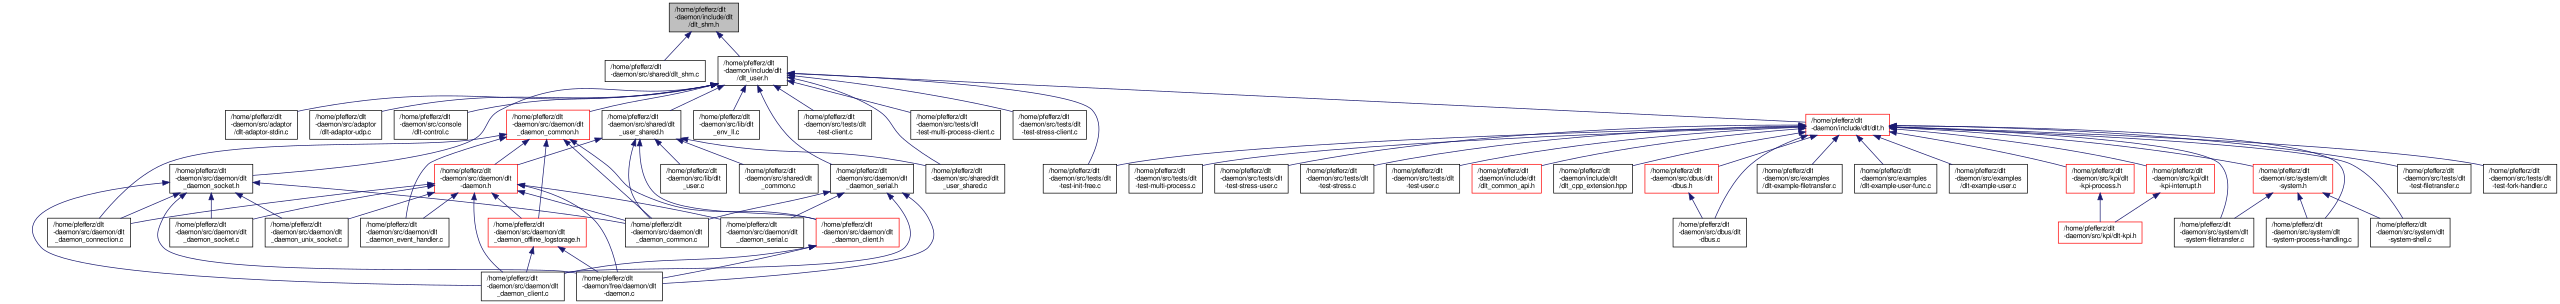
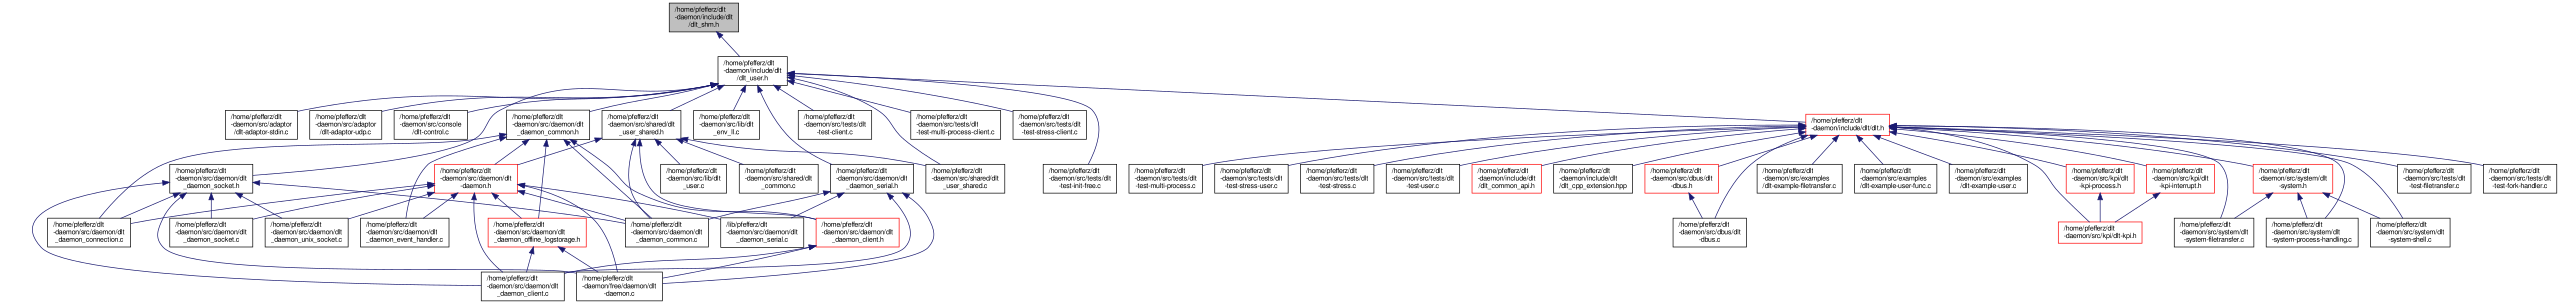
  digraph {
    node [color=black fillcolor=white fontname=FreeSans fontsize=10 shape=record style=filled]
    edge [color=midnightblue dir=back fontname=FreeSans fontsize=10 labelfontname=FreeSans labelfontsize=10 style=solid]
    n1 [fillcolor=grey75 fontcolor=black height=0.2 label="/home/pfefferz/dlt\l-daemon/include/dlt\l/dlt_shm.h" width=0.4]
-   n2 [height=0.2 label="/home/pfefferz/dlt\l-daemon/src/shared/dlt_shm.c" width=0.4]
    n3 [height=0.2 label="/home/pfefferz/dlt\l-daemon/include/dlt\l/dlt_user.h" width=0.4]
    n4 [height=0.2 label="/home/pfefferz/dlt\l-daemon/src/adaptor\l/dlt-adaptor-stdin.c" width=0.4]
    n5 [height=0.2 label="/home/pfefferz/dlt\l-daemon/src/adaptor\l/dlt-adaptor-udp.c" width=0.4]
    n6 [height=0.2 label="/home/pfefferz/dlt\l-daemon/src/console\l/dlt-control.c" width=0.4]
-   n7 [color=red height=0.2 label="/home/pfefferz/dlt\l-daemon/src/daemon/dlt\l_daemon_common.h" width=0.4]
+   n7 [height=0.2 label="/home/pfefferz/dlt\l-daemon/src/daemon/dlt\l_daemon_common.h" width=0.4]
    n8 [height=0.2 label="/home/pfefferz/dlt\l-daemon/src/daemon/dlt\l_daemon_socket.h" width=0.4]
    n9 [height=0.2 label="/home/pfefferz/dlt\l-daemon/src/daemon/dlt\l_daemon_serial.h" width=0.4]
    n10 [height=0.2 label="/home/pfefferz/dlt\l-daemon/src/lib/dlt\l_env_ll.c" width=0.4]
    n11 [height=0.2 label="/home/pfefferz/dlt\l-daemon/src/shared/dlt\l_user_shared.h" width=0.4]
    n12 [height=0.2 label="/home/pfefferz/dlt\l-daemon/src/tests/dlt\l-test-client.c" width=0.4]
    n13 [height=0.2 label="/home/pfefferz/dlt\l-daemon/src/tests/dlt\l-test-init-free.c" width=0.4]
    n14 [height=0.2 label="/home/pfefferz/dlt\l-daemon/src/tests/dlt\l-test-multi-process-client.c" width=0.4]
    n15 [height=0.2 label="/home/pfefferz/dlt\l-daemon/src/tests/dlt\l-test-stress-client.c" width=0.4]
    n16 [color=red height=0.2 label="/home/pfefferz/dlt\l-daemon/include/dlt/dlt.h" width=0.4]
    n17 [height=0.2 label="/home/pfefferz/dlt\l-daemon/src/shared/dlt\l_user_shared.c" width=0.4]
    n18 [color=red height=0.2 label="/home/pfefferz/dlt\l-daemon/src/daemon/dlt\l-daemon.h" width=0.4]
    n19 [color=red height=0.2 label="/home/pfefferz/dlt\l-daemon/src/daemon/dlt\l_daemon_offline_logstorage.h" width=0.4]
    n20 [height=0.2 label="/home/pfefferz/dlt\l-daemon/src/daemon/dlt\l_daemon_common.c" width=0.4]
    n21 [height=0.2 label="/home/pfefferz/dlt\l-daemon/src/daemon/dlt\l_daemon_connection.c" width=0.4]
    n22 [height=0.2 label="/home/pfefferz/dlt\l-daemon/src/daemon/dlt\l_daemon_event_handler.c" width=0.4]
    n23 [color=red height=0.2 label="/home/pfefferz/dlt\l-daemon/src/daemon/dlt\l_daemon_client.h" width=0.4]
    n24 [height=0.2 label="/home/pfefferz/dlt\l-daemon/free/daemon/dlt\l-daemon.c" width=0.4]
    n25 [height=0.2 label="/home/pfefferz/dlt\l-daemon/src/daemon/dlt\l_daemon_client.c" width=0.4]
    n26 [height=0.2 label="/home/pfefferz/dlt\l-daemon/src/daemon/dlt\l_daemon_socket.c" width=0.4]
    n27 [height=0.2 label="/home/pfefferz/dlt\l-daemon/src/daemon/dlt\l_daemon_unix_socket.c" width=0.4]
-   n28 [height=0.2 label="/home/pfefferz/dlt\l-daemon/src/daemon/dlt\l_daemon_serial.c" width=0.4]
+   n28 [height=0.2 label="/lib/pfefferz/dlt\l-daemon/src/daemon/dlt\l_daemon_serial.c" width=0.4]
    n29 [height=0.2 label="/home/pfefferz/dlt\l-daemon/src/lib/dlt\l_user.c" width=0.4]
    n30 [height=0.2 label="/home/pfefferz/dlt\l-daemon/src/shared/dlt\l_common.c" width=0.4]
    n31 [color=red height=0.2 label="/home/pfefferz/dlt\l-daemon/src/dbus/dlt\l-dbus.h" width=0.4]
    n32 [height=0.2 label="/home/pfefferz/dlt\l-daemon/src/dbus/dlt\l-dbus.c" width=0.4]
    n33 [height=0.2 label="/home/pfefferz/dlt\l-daemon/src/examples\l/dlt-example-filetransfer.c" width=0.4]
    n34 [height=0.2 label="/home/pfefferz/dlt\l-daemon/src/examples\l/dlt-example-user-func.c" width=0.4]
    n35 [height=0.2 label="/home/pfefferz/dlt\l-daemon/src/examples\l/dlt-example-user.c" width=0.4]
    n36 [color=red height=0.2 label="/home/pfefferz/dlt\l-daemon/src/kpi/dlt\l-kpi-interrupt.h" width=0.4]
    n37 [color=red height=0.2 label="/home/pfefferz/dlt\l-daemon/src/kpi/dlt-kpi.h" width=0.4]
    n38 [color=red height=0.2 label="/home/pfefferz/dlt\l-daemon/src/kpi/dlt\l-kpi-process.h" width=0.4]
    n39 [color=red height=0.2 label="/home/pfefferz/dlt\l-daemon/src/system/dlt\l-system.h" width=0.4]
    n40 [height=0.2 label="/home/pfefferz/dlt\l-daemon/src/system/dlt\l-system-filetransfer.c" width=0.4]
    n41 [height=0.2 label="/home/pfefferz/dlt\l-daemon/src/system/dlt\l-system-process-handling.c" width=0.4]
    n42 [height=0.2 label="/home/pfefferz/dlt\l-daemon/src/system/dlt\l-system-shell.c" width=0.4]
    n43 [height=0.2 label="/home/pfefferz/dlt\l-daemon/src/tests/dlt\l-test-filetransfer.c" width=0.4]
    n44 [height=0.2 label="/home/pfefferz/dlt\l-daemon/src/tests/dlt\l-test-fork-handler.c" width=0.4]
    n45 [height=0.2 label="/home/pfefferz/dlt\l-daemon/src/tests/dlt\l-test-multi-process.c" width=0.4]
    n46 [height=0.2 label="/home/pfefferz/dlt\l-daemon/src/tests/dlt\l-test-stress-user.c" width=0.4]
    n47 [height=0.2 label="/home/pfefferz/dlt\l-daemon/src/tests/dlt\l-test-stress.c" width=0.4]
    n48 [height=0.2 label="/home/pfefferz/dlt\l-daemon/src/tests/dlt\l-test-user.c" width=0.4]
    n49 [color=red height=0.2 label="/home/pfefferz/dlt\l-daemon/include/dlt\l/dlt_common_api.h" width=0.4]
    n50 [height=0.2 label="/home/pfefferz/dlt\l-daemon/include/dlt\l/dlt_cpp_extension.hpp" width=0.4]
-   n1 -> n2
    n1 -> n3
    n3 -> n4
    n3 -> n5
    n3 -> n6
    n3 -> n7
    n3 -> n8
    n3 -> n9
    n3 -> n10
    n3 -> n11
    n3 -> n12
    n3 -> n13
    n3 -> n14
    n3 -> n15
    n3 -> n16
    n3 -> n17
    n7 -> n18
    n7 -> n19
    n7 -> n20
    n7 -> n21
    n7 -> n22
    n7 -> n23
    n8 -> n20
    n8 -> n21
    n8 -> n24
    n8 -> n25
    n8 -> n26
    n8 -> n27
    n9 -> n20
    n9 -> n24
    n9 -> n25
    n9 -> n28
    n11 -> n17
    n11 -> n18
    n11 -> n20
    n11 -> n23
    n11 -> n29
    n11 -> n30
    n16 -> n31
    n16 -> n32
    n16 -> n33
    n16 -> n34
    n16 -> n35
    n16 -> n36
-   n16 -> n13
+   n16 -> n37
    n16 -> n38
    n16 -> n39
    n16 -> n40
    n16 -> n41
    n16 -> n42
    n16 -> n43
    n16 -> n44
    n16 -> n45
    n16 -> n46
    n16 -> n47
    n16 -> n48
    n16 -> n49
    n16 -> n50
    n18 -> n19
    n18 -> n20
    n18 -> n21
    n18 -> n22
    n18 -> n24
    n18 -> n25
    n18 -> n26
    n18 -> n27
    n18 -> n28
    n19 -> n24
    n19 -> n25
    n23 -> n24
    n23 -> n25
    n31 -> n32
    n36 -> n37
    n38 -> n37
    n39 -> n40
    n39 -> n41
    n39 -> n42
  }
